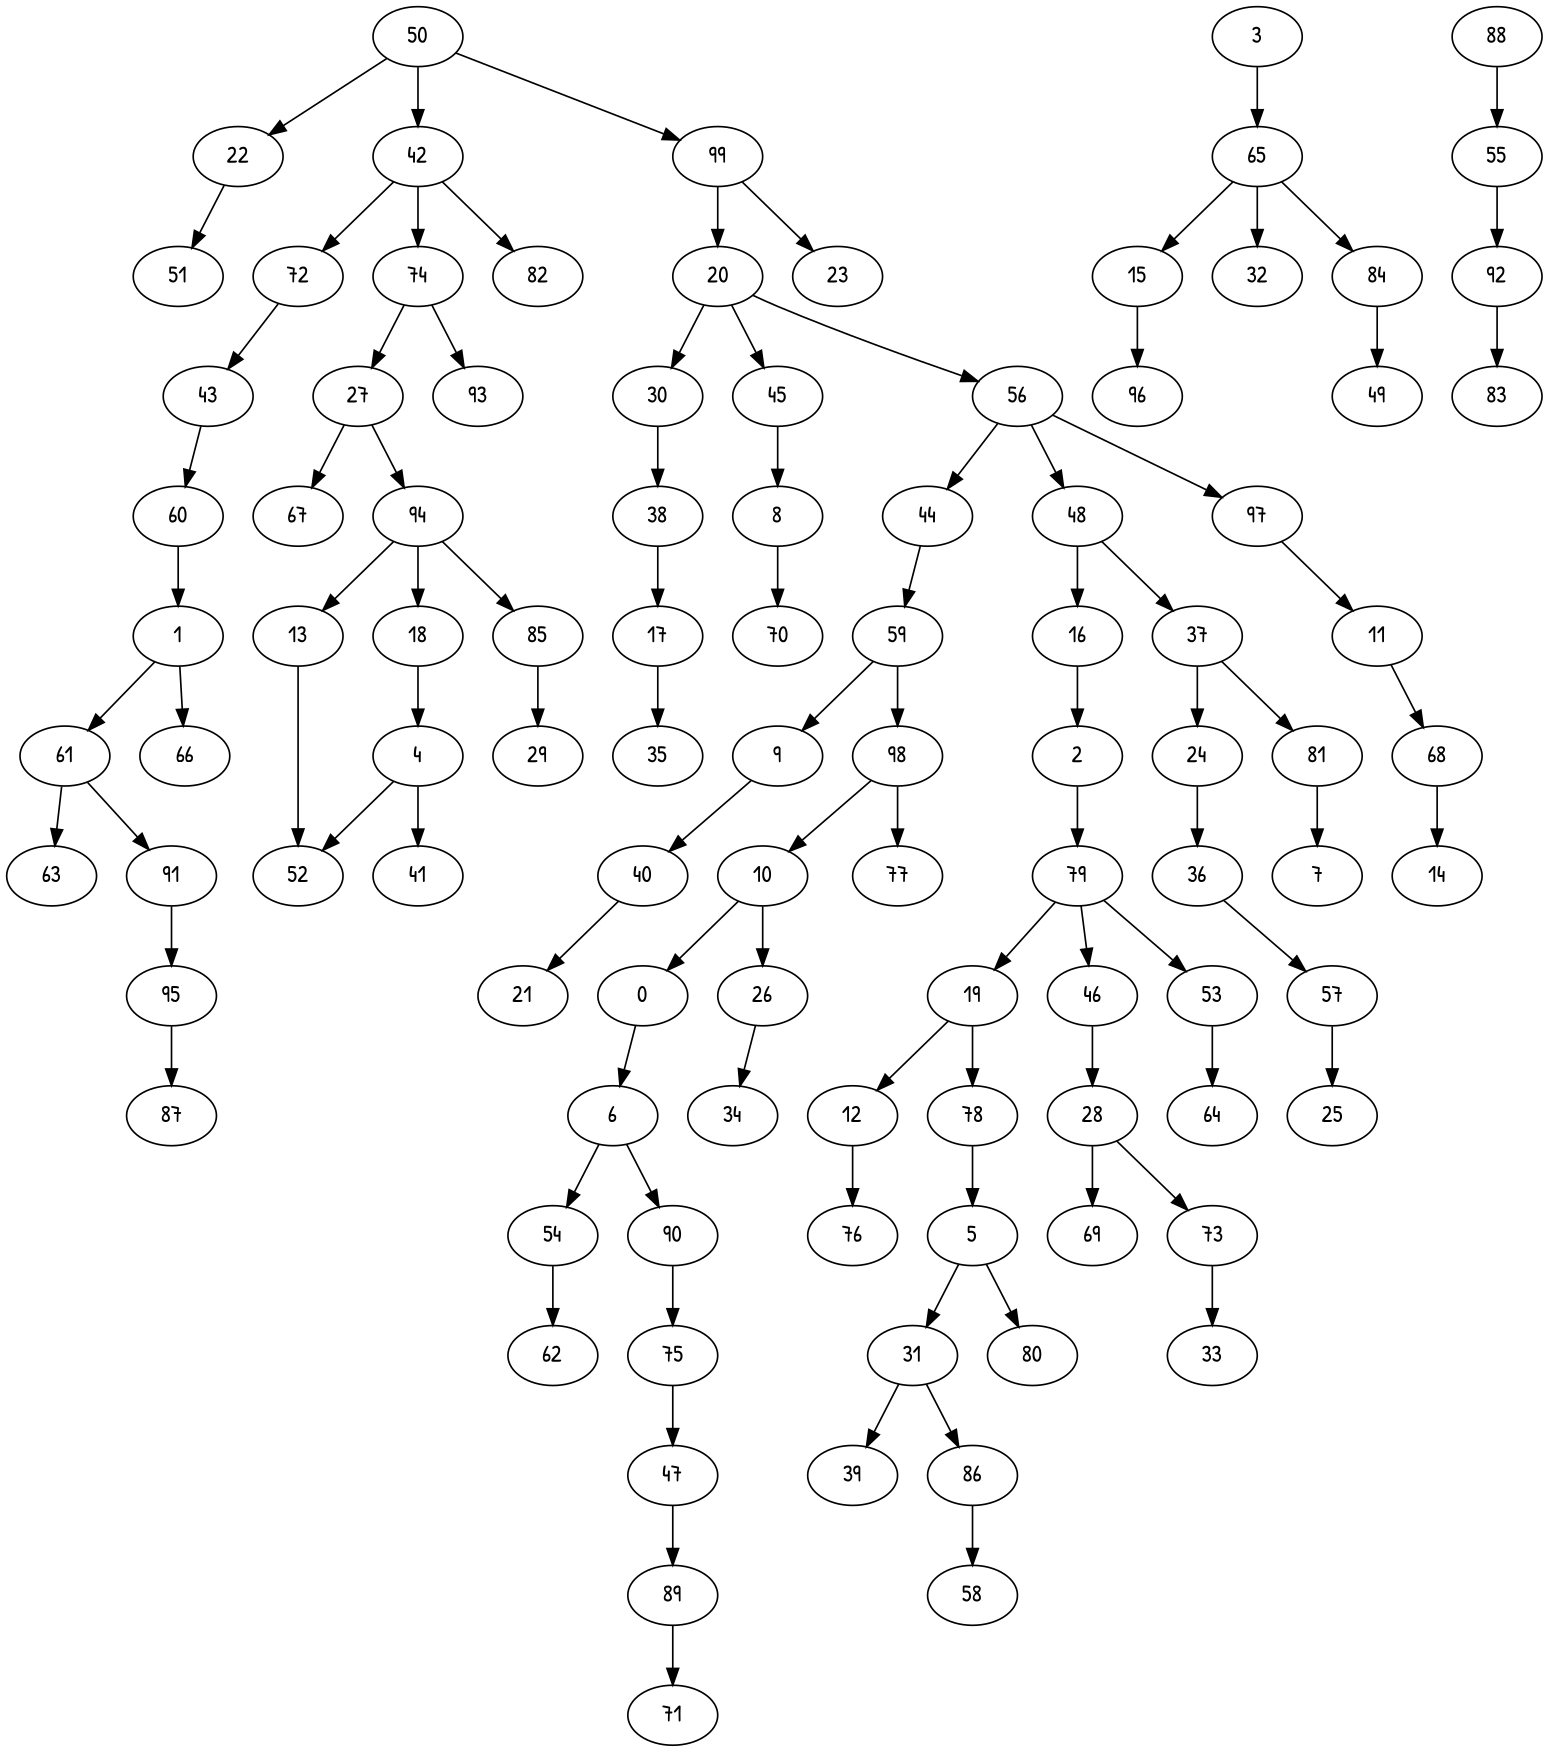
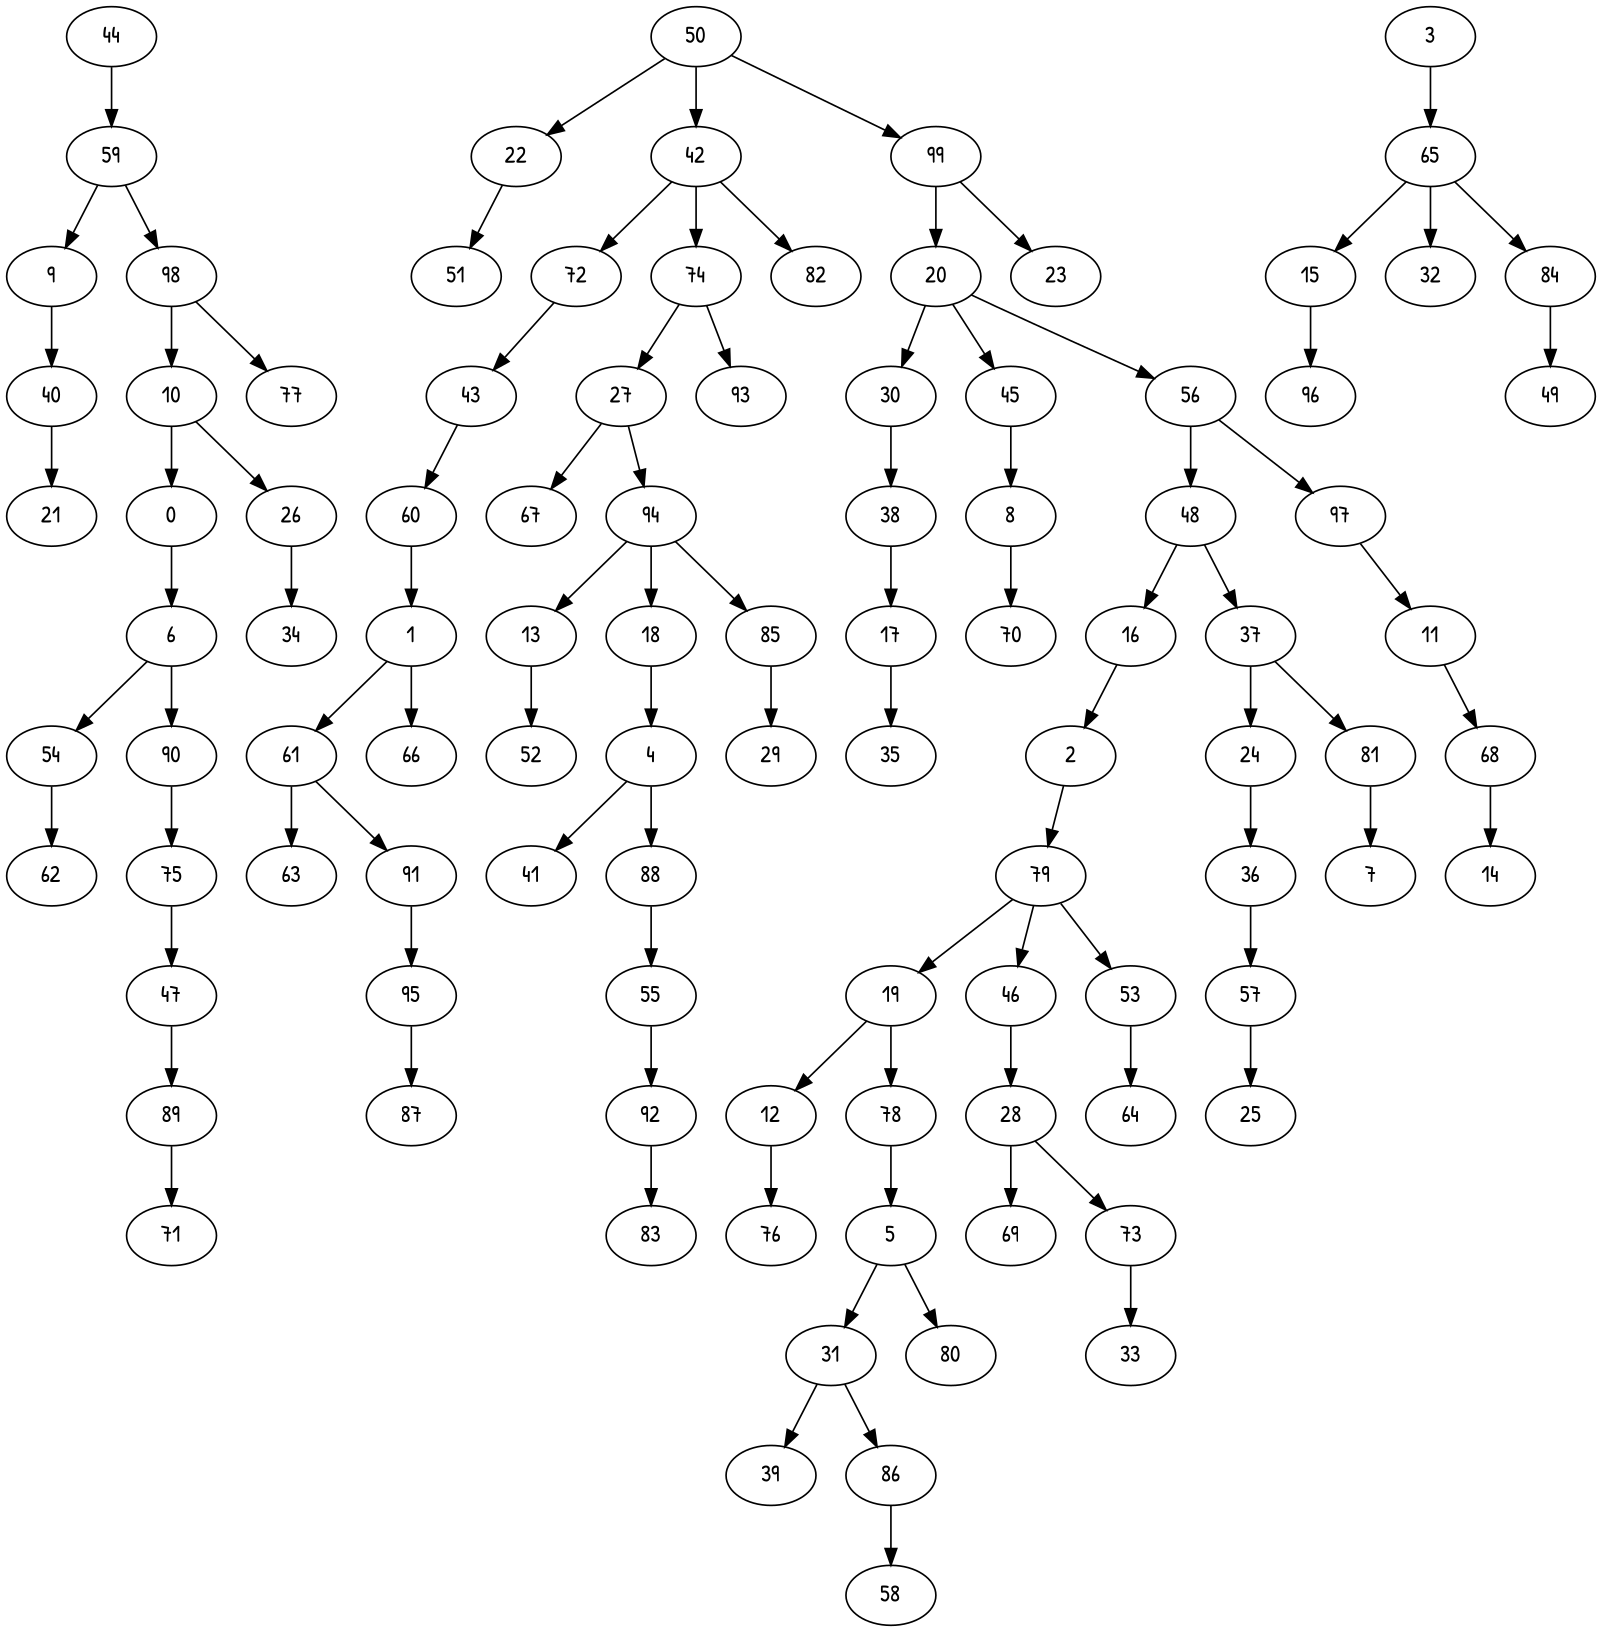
  strict digraph {
    fontname="Patrick Hand"
    node [fontname="Patrick Hand"]
    edge [fontname="Patrick Hand"]
    0
    6
    54
    90
    62
    75
    1
    61
    66
    63
    91
    95
    2
    79
    19
    46
    53
    12
    78
    28
    64
    3
    65
    15
    32
    84
    96
    49
    4
    41
    88
    55
    92
    5
    31
    80
    39
    86
    58
    47
    8
    70
    9
    40
    21
    10
    26
    34
    76
    13
    52
    16
    17
    35
    18
    20
    30
    45
    56
    38
    44
    48
    97
    59
    37
    11
    22
    51
    24
    36
    57
    68
    14
    25
    27
    67
    94
    85
    29
    69
    73
    33
    81
    7
    42
    72
    74
    82
    43
    93
    60
    98
    77
    89
    71
    50
    99
    23
    83
    87
    0 -> 6
    6 -> 54
    6 -> 90
    54 -> 62
    90 -> 75
    75 -> 47
    1 -> 61
    1 -> 66
    61 -> 63
    61 -> 91
    91 -> 95
    95 -> 87
    2 -> 79
    79 -> 19
    79 -> 46
    79 -> 53
    19 -> 12
    19 -> 78
    46 -> 28
    53 -> 64
    12 -> 76
    78 -> 5
    28 -> 69
    28 -> 73
    3 -> 65
    65 -> 15
    65 -> 32
    65 -> 84
    15 -> 96
    84 -> 49
    4 -> 41
-   4 -> 52
+   4 -> 88
    88 -> 55
    55 -> 92
    92 -> 83
    5 -> 31
    5 -> 80
    31 -> 39
    31 -> 86
    86 -> 58
    47 -> 89
    8 -> 70
    9 -> 40
    40 -> 21
    10 -> 0
    10 -> 26
    26 -> 34
    13 -> 52
    16 -> 2
    17 -> 35
    18 -> 4
    20 -> 30
    20 -> 45
    20 -> 56
    30 -> 38
    45 -> 8
-   56 -> 44
    56 -> 48
    56 -> 97
    38 -> 17
    44 -> 59
    48 -> 16
    48 -> 37
    97 -> 11
    59 -> 9
    59 -> 98
    37 -> 24
    37 -> 81
    11 -> 68
    22 -> 51
    24 -> 36
    36 -> 57
    57 -> 25
    68 -> 14
    27 -> 67
    27 -> 94
    94 -> 13
    94 -> 18
    94 -> 85
    85 -> 29
    73 -> 33
    81 -> 7
    42 -> 72
    42 -> 74
    42 -> 82
    72 -> 43
    74 -> 27
    74 -> 93
    43 -> 60
    60 -> 1
    98 -> 10
    98 -> 77
    89 -> 71
    50 -> 22
    50 -> 42
    50 -> 99
    99 -> 20
    99 -> 23
  }
